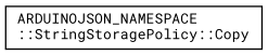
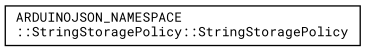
  digraph {
    rankdir=LR
    fontname="Roboto Mono"
-   n1 [color=black fillcolor=white fontname="Roboto Mono" fontsize=10 height=0.2 label="ARDUINOJSON_NAMESPACE\l::StringStoragePolicy::Copy" shape=record style=filled width=0.4]
+   n1 [color=black fillcolor=white fontname="Roboto Mono" fontsize=10 height=0.2 label="ARDUINOJSON_NAMESPACE\l::StringStoragePolicy::StringStoragePolicy" shape=record style=filled width=0.4]
  }
